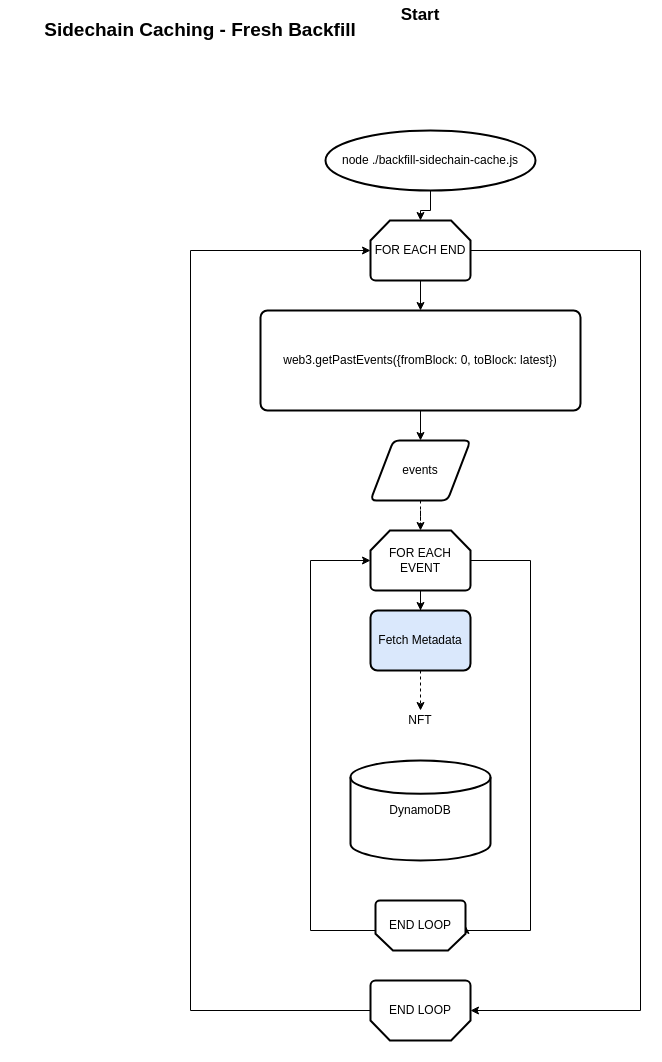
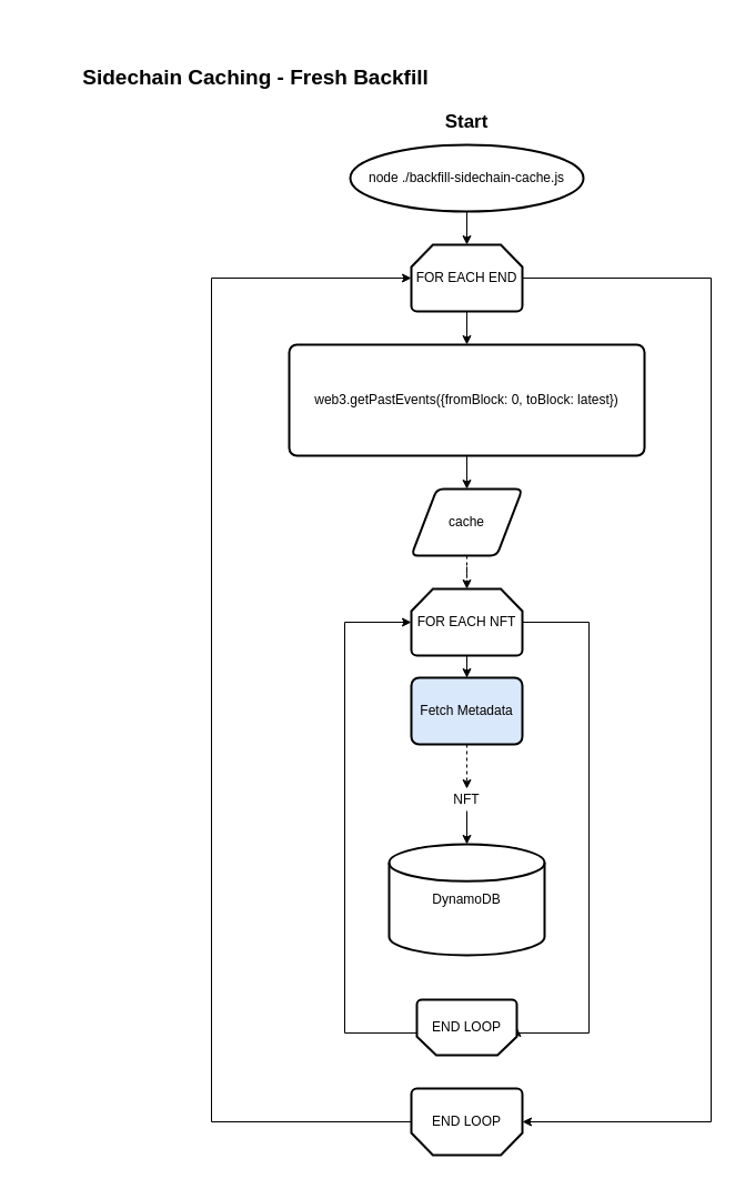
  <mxCell id="0" />
  <mxCell id="1" parent="0" />
  <mxCell id="2" value="" style="edgeStyle=orthogonalEdgeStyle;rounded=0;orthogonalLoop=1;jettySize=auto;html=1;" edge="1" parent="1" source="3" target="11"><mxGeometry relative="1" as="geometry" /></mxCell>
- <mxCell id="3" value="node ./backfill-sidechain-cache.js" style="strokeWidth=2;html=1;shape=mxgraph.flowchart.start_1;whiteSpace=wrap;" vertex="1" parent="1"><mxGeometry x="325" y="130" width="210" height="60" as="geometry" /></mxCell>
- <mxCell id="4" value="&lt;b&gt;&lt;font style=&quot;font-size: 17px&quot;&gt;Start&lt;/font&gt;&lt;/b&gt;" style="text;html=1;strokeColor=none;fillColor=none;align=center;verticalAlign=middle;whiteSpace=wrap;rounded=0;" vertex="1" parent="1"><mxGeometry x="400" y="5" width="40" height="20" as="geometry" /></mxCell>
- <mxCell id="5" value="&lt;b&gt;&lt;font style=&quot;font-size: 19px&quot;&gt;Sidechain Caching - Fresh Backfill&lt;/font&gt;&lt;/b&gt;" style="text;html=1;strokeColor=none;fillColor=none;align=center;verticalAlign=middle;whiteSpace=wrap;rounded=0;" vertex="1" parent="1"><mxGeometry x="20" y="20" width="360" height="20" as="geometry" /></mxCell>
+ <mxCell id="3" value="node ./backfill-sidechain-cache.js" style="strokeWidth=2;html=1;shape=mxgraph.flowchart.start_1;whiteSpace=wrap;" vertex="1" parent="1"><mxGeometry x="315" y="130" width="210" height="60" as="geometry" /></mxCell>
+ <mxCell id="4" value="&lt;b&gt;&lt;font style=&quot;font-size: 17px&quot;&gt;Start&lt;/font&gt;&lt;/b&gt;" style="text;html=1;strokeColor=none;fillColor=none;align=center;verticalAlign=middle;whiteSpace=wrap;rounded=0;" vertex="1" parent="1"><mxGeometry x="400" y="100" width="40" height="20" as="geometry" /></mxCell>
+ <mxCell id="5" value="&lt;b&gt;&lt;font style=&quot;font-size: 19px&quot;&gt;Sidechain Caching - Fresh Backfill&lt;/font&gt;&lt;/b&gt;" style="text;html=1;strokeColor=none;fillColor=none;align=center;verticalAlign=middle;whiteSpace=wrap;rounded=0;" vertex="1" parent="1"><mxGeometry x="50" y="60" width="360" height="20" as="geometry" /></mxCell>
  <mxCell id="6" value="DynamoDB" style="strokeWidth=2;html=1;shape=mxgraph.flowchart.database;whiteSpace=wrap;" vertex="1" parent="1"><mxGeometry x="350" y="760" width="140" height="100" as="geometry" /></mxCell>
  <mxCell id="7" value="" style="edgeStyle=orthogonalEdgeStyle;rounded=0;orthogonalLoop=1;jettySize=auto;html=1;" edge="1" parent="1" source="8" target="13"><mxGeometry relative="1" as="geometry" /></mxCell>
  <mxCell id="8" value="web3.getPastEvents({fromBlock: 0, toBlock: latest})" style="rounded=1;whiteSpace=wrap;html=1;absoluteArcSize=1;arcSize=14;strokeWidth=2;" vertex="1" parent="1"><mxGeometry x="260" y="310" width="320" height="100" as="geometry" /></mxCell>
  <mxCell id="9" value="" style="edgeStyle=orthogonalEdgeStyle;rounded=0;orthogonalLoop=1;jettySize=auto;html=1;" edge="1" parent="1" source="11" target="8"><mxGeometry relative="1" as="geometry" /></mxCell>
  <mxCell id="10" style="edgeStyle=orthogonalEdgeStyle;rounded=0;orthogonalLoop=1;jettySize=auto;html=1;entryX=0;entryY=0.5;entryDx=0;entryDy=0;entryPerimeter=0;" edge="1" parent="1" source="11" target="24"><mxGeometry relative="1" as="geometry"><Array as="points"><mxPoint x="640" y="250" /><mxPoint x="640" y="1010" /></Array></mxGeometry></mxCell>
  <mxCell id="11" value="FOR EACH END" style="strokeWidth=2;html=1;shape=mxgraph.flowchart.loop_limit;whiteSpace=wrap;" vertex="1" parent="1"><mxGeometry x="370" y="220" width="100" height="60" as="geometry" /></mxCell>
  <mxCell id="12" value="" style="edgeStyle=orthogonalEdgeStyle;rounded=0;orthogonalLoop=1;jettySize=auto;html=1;dashed=1;" edge="1" parent="1" source="13" target="16"><mxGeometry relative="1" as="geometry" /></mxCell>
- <mxCell id="13" value="events" style="shape=parallelogram;html=1;strokeWidth=2;perimeter=parallelogramPerimeter;whiteSpace=wrap;rounded=1;arcSize=12;size=0.23;" vertex="1" parent="1"><mxGeometry x="370" y="440" width="100" height="60" as="geometry" /></mxCell>
+ <mxCell id="13" value="cache" style="shape=parallelogram;html=1;strokeWidth=2;perimeter=parallelogramPerimeter;whiteSpace=wrap;rounded=1;arcSize=12;size=0.23;" vertex="1" parent="1"><mxGeometry x="370" y="440" width="100" height="60" as="geometry" /></mxCell>
  <mxCell id="14" value="" style="edgeStyle=orthogonalEdgeStyle;rounded=0;orthogonalLoop=1;jettySize=auto;html=1;" edge="1" parent="1" source="16" target="18"><mxGeometry relative="1" as="geometry" /></mxCell>
  <mxCell id="15" style="edgeStyle=orthogonalEdgeStyle;rounded=0;orthogonalLoop=1;jettySize=auto;html=1;entryX=0;entryY=0.5;entryDx=0;entryDy=0;entryPerimeter=0;" edge="1" parent="1" source="16" target="20"><mxGeometry relative="1" as="geometry"><Array as="points"><mxPoint x="530" y="560" /><mxPoint x="530" y="930" /></Array></mxGeometry></mxCell>
- <mxCell id="16" value="FOR EACH EVENT" style="strokeWidth=2;html=1;shape=mxgraph.flowchart.loop_limit;whiteSpace=wrap;" vertex="1" parent="1"><mxGeometry x="370" y="530" width="100" height="60" as="geometry" /></mxCell>
+ <mxCell id="16" value="FOR EACH NFT" style="strokeWidth=2;html=1;shape=mxgraph.flowchart.loop_limit;whiteSpace=wrap;" vertex="1" parent="1"><mxGeometry x="370" y="530" width="100" height="60" as="geometry" /></mxCell>
+ <mxCell id="17" value="" style="edgeStyle=orthogonalEdgeStyle;rounded=0;orthogonalLoop=1;jettySize=auto;html=1;" edge="1" parent="1" source="21" target="6"><mxGeometry relative="1" as="geometry" /></mxCell>
  <mxCell id="18" value="Fetch Metadata" style="rounded=1;whiteSpace=wrap;html=1;absoluteArcSize=1;arcSize=14;strokeWidth=2;fillColor=#dae8fc;" vertex="1" parent="1"><mxGeometry x="370" y="610" width="100" height="60" as="geometry" /></mxCell>
  <mxCell id="19" style="edgeStyle=orthogonalEdgeStyle;rounded=0;orthogonalLoop=1;jettySize=auto;html=1;entryX=0;entryY=0.5;entryDx=0;entryDy=0;entryPerimeter=0;" edge="1" parent="1" source="20" target="16"><mxGeometry relative="1" as="geometry"><Array as="points"><mxPoint x="310" y="930" /><mxPoint x="310" y="560" /></Array></mxGeometry></mxCell>
  <mxCell id="20" value="END LOOP" style="strokeWidth=2;html=1;shape=mxgraph.flowchart.loop_limit;whiteSpace=wrap;direction=west;" vertex="1" parent="1"><mxGeometry x="375" y="900" width="90" height="50" as="geometry" /></mxCell>
  <mxCell id="21" value="NFT" style="text;html=1;strokeColor=none;fillColor=none;align=center;verticalAlign=middle;whiteSpace=wrap;rounded=0;" vertex="1" parent="1"><mxGeometry x="400" y="710" width="40" height="20" as="geometry" /></mxCell>
  <mxCell id="22" value="" style="edgeStyle=orthogonalEdgeStyle;rounded=0;orthogonalLoop=1;jettySize=auto;html=1;dashed=1;" edge="1" parent="1" source="18" target="21"><mxGeometry relative="1" as="geometry"><mxPoint x="420" y="670" as="sourcePoint" /><mxPoint x="420" y="760" as="targetPoint" /></mxGeometry></mxCell>
  <mxCell id="23" style="edgeStyle=orthogonalEdgeStyle;rounded=0;orthogonalLoop=1;jettySize=auto;html=1;entryX=0;entryY=0.5;entryDx=0;entryDy=0;entryPerimeter=0;" edge="1" parent="1" source="24" target="11"><mxGeometry relative="1" as="geometry"><Array as="points"><mxPoint x="190" y="1010" /><mxPoint x="190" y="250" /></Array></mxGeometry></mxCell>
  <mxCell id="24" value="END LOOP" style="strokeWidth=2;html=1;shape=mxgraph.flowchart.loop_limit;whiteSpace=wrap;direction=west;" vertex="1" parent="1"><mxGeometry x="370" y="980" width="100" height="60" as="geometry" /></mxCell>
